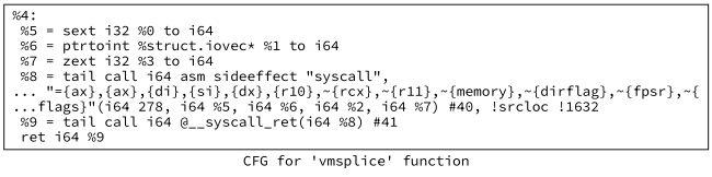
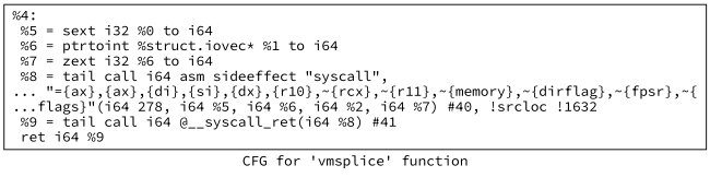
  digraph {
    label="CFG for 'vmsplice' function"
    fontname="Source Code Pro"
-   n1 [label="{%4:\l  %5 = sext i32 %0 to i64\l  %6 = ptrtoint %struct.iovec* %1 to i64\l  %7 = zext i32 %3 to i64\l  %8 = tail call i64 asm sideeffect \"syscall\",\l... \"=\{ax\},\{ax\},\{di\},\{si\},\{dx\},\{r10\},~\{rcx\},~\{r11\},~\{memory\},~\{dirflag\},~\{fpsr\},~\{\l...flags\}\"(i64 278, i64 %5, i64 %6, i64 %2, i64 %7) #40, !srcloc !1632\l  %9 = tail call i64 @__syscall_ret(i64 %8) #41\l  ret i64 %9\l}" shape=record fontname="Source Code Pro"]
+   n1 [label="{%4:\l  %5 = sext i32 %0 to i64\l  %6 = ptrtoint %struct.iovec* %1 to i64\l  %7 = zext i32 %6 to i64\l  %8 = tail call i64 asm sideeffect \"syscall\",\l... \"=\{ax\},\{ax\},\{di\},\{si\},\{dx\},\{r10\},~\{rcx\},~\{r11\},~\{memory\},~\{dirflag\},~\{fpsr\},~\{\l...flags\}\"(i64 278, i64 %5, i64 %6, i64 %2, i64 %7) #40, !srcloc !1632\l  %9 = tail call i64 @__syscall_ret(i64 %8) #41\l  ret i64 %9\l}" shape=record fontname="Source Code Pro"]
  }
